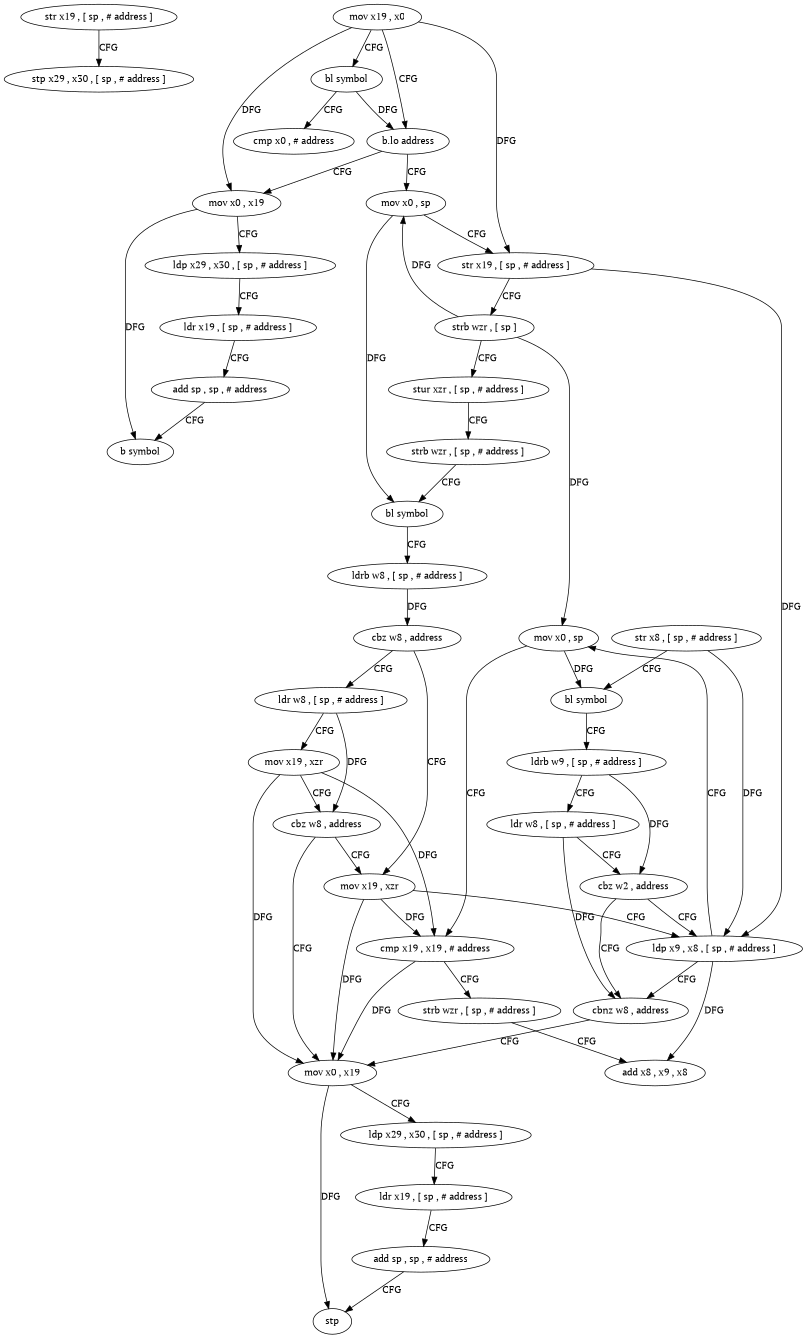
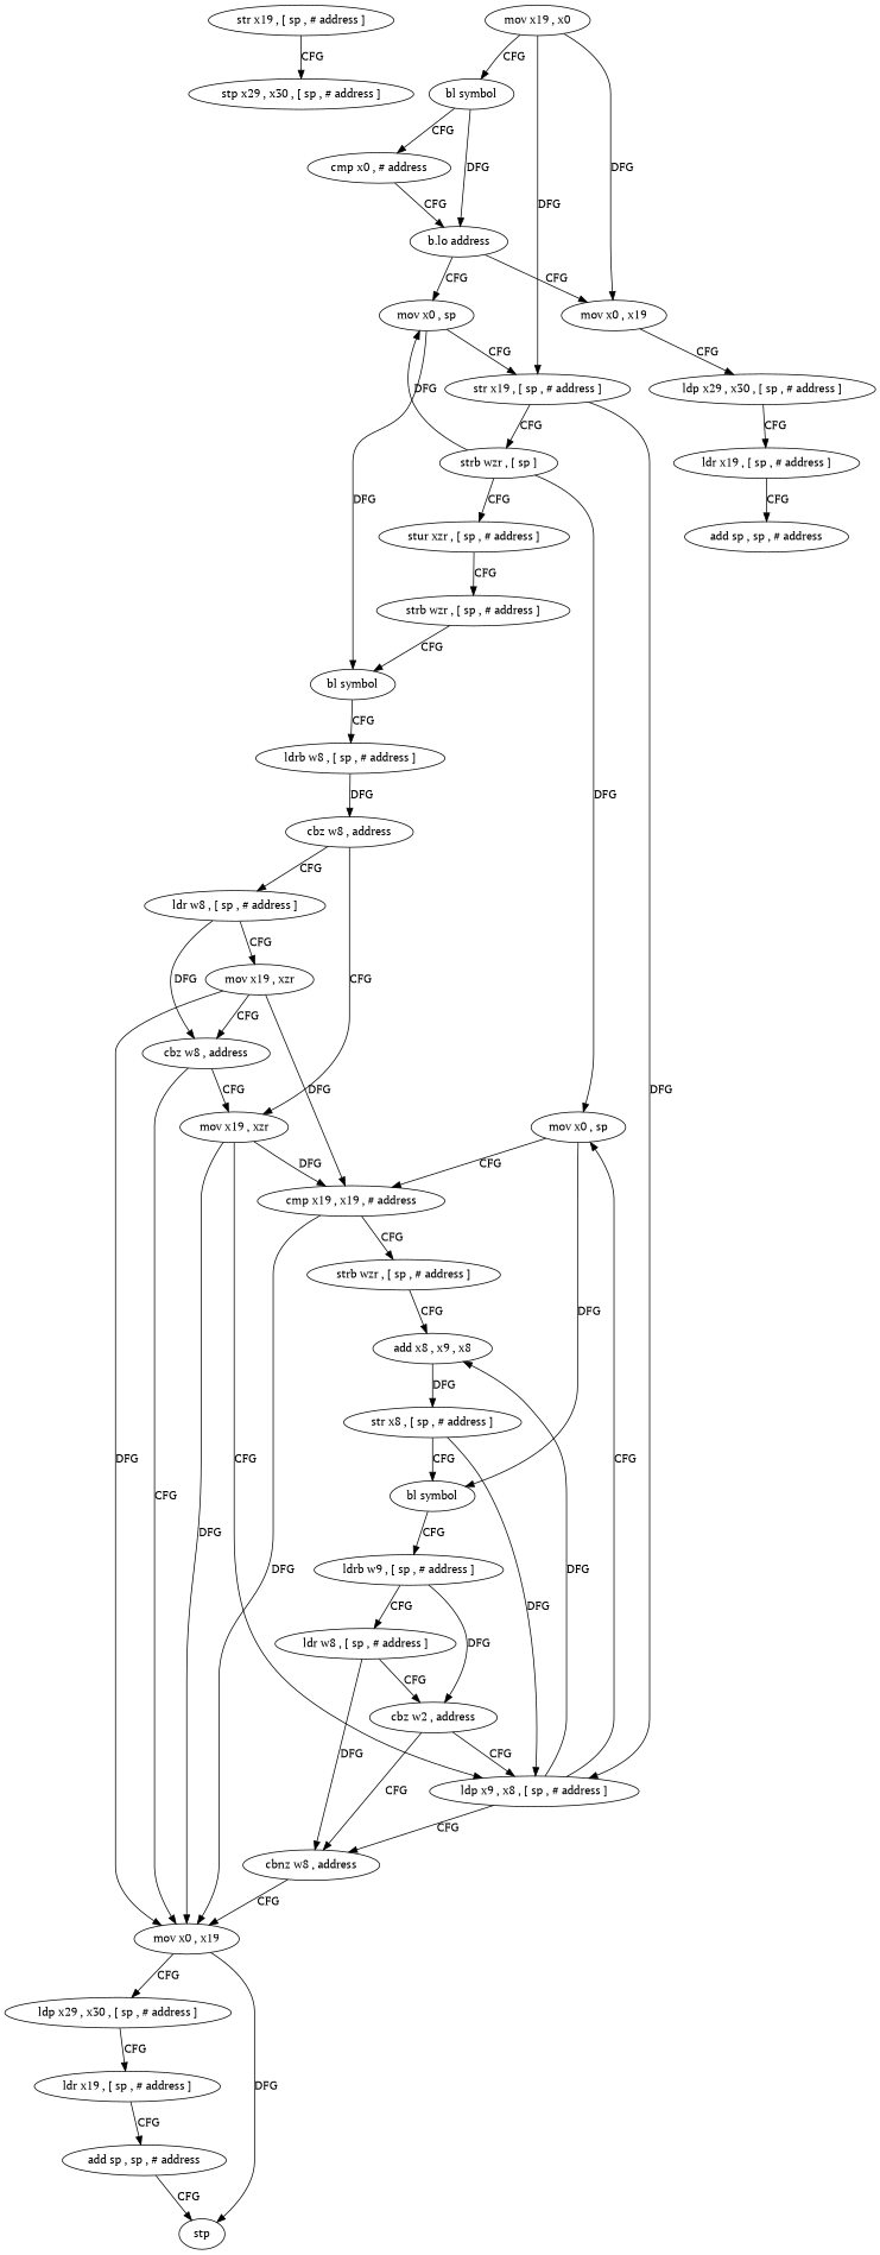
  digraph {
    fontname="PT Serif"
    node [fontname="PT Serif"]
    edge [fontname="PT Serif"]
    n1 [label="str x19 , [ sp , # address ]"]
    n2 [label="stp x29 , x30 , [ sp , # address ]"]
    n3 [label="mov x19 , x0"]
    n4 [label="bl symbol"]
    n5 [label="mov x0 , x19"]
    n6 [label="str x19 , [ sp , # address ]"]
    n7 [label="cmp x0 , # address"]
    n8 [label="b.lo address"]
    n9 [label="ldp x29 , x30 , [ sp , # address ]"]
-   n10 [label="b symbol"]
    n11 [label="strb wzr , [ sp ]"]
    n12 [label="ldp x9 , x8 , [ sp , # address ]"]
    n13 [label="mov x0 , sp"]
    n14 [label="bl symbol"]
    n15 [label="ldr x19 , [ sp , # address ]"]
    n16 [label="ldrb w8 , [ sp , # address ]"]
    n17 [label="add sp , sp , # address"]
    n18 [label="stur xzr , [ sp , # address ]"]
    n19 [label="mov x0 , sp"]
    n20 [label="add x8 , x9 , x8"]
    n21 [label="cbnz w8 , address"]
    n22 [label="strb wzr , [ sp , # address ]"]
    n23 [label="cmp x19 , x19 , # address"]
    n24 [label="bl symbol"]
    n25 [label="cbz w8 , address"]
    n26 [label="mov x19 , xzr"]
    n27 [label="ldr w8 , [ sp , # address ]"]
    n28 [label="mov x0 , x19"]
    n29 [label="mov x19 , xzr"]
    n30 [label="cbz w8 , address"]
    n31 [label="ldp x29 , x30 , [ sp , # address ]"]
    n32 [label=stp]
    n33 [label="strb wzr , [ sp , # address ]"]
    n34 [label="str x8 , [ sp , # address ]"]
    n35 [label="ldr x19 , [ sp , # address ]"]
    n36 [label="ldrb w9 , [ sp , # address ]"]
    n37 [label="ldr w8 , [ sp , # address ]"]
    n38 [label="cbz w2 , address"]
    n39 [label="add sp , sp , # address"]
    n1 -> n2 [label=CFG]
    n3 -> n4 [label=CFG]
    n3 -> n5 [label=DFG]
    n3 -> n6 [label=DFG]
    n4 -> n7 [label=CFG]
    n4 -> n8 [label=DFG]
    n5 -> n9 [label=CFG]
-   n5 -> n10 [label=DFG]
    n6 -> n11 [label=CFG]
    n6 -> n12 [label=DFG]
-   n3 -> n8 [label=CFG]
+   n7 -> n8 [label=CFG]
    n8 -> n5 [label=CFG]
    n8 -> n13 [label=CFG]
    n9 -> n15 [label=CFG]
    n11 -> n13 [label=DFG]
    n11 -> n18 [label=CFG]
    n11 -> n19 [label=DFG]
    n12 -> n19 [label=CFG]
    n12 -> n20 [label=DFG]
    n12 -> n21 [label=CFG]
    n13 -> n6 [label=CFG]
    n13 -> n14 [label=DFG]
    n14 -> n16 [label=CFG]
    n15 -> n17 [label=CFG]
    n16 -> n25 [label=DFG]
-   n17 -> n10 [label=CFG]
    n18 -> n22 [label=CFG]
    n19 -> n23 [label=CFG]
    n19 -> n24 [label=DFG]
+   n20 -> n34 [label=DFG]
    n21 -> n28 [label=CFG]
    n22 -> n14 [label=CFG]
    n23 -> n28 [label=DFG]
    n23 -> n33 [label=CFG]
    n24 -> n36 [label=CFG]
    n25 -> n26 [label=CFG]
    n25 -> n27 [label=CFG]
    n26 -> n12 [label=CFG]
    n26 -> n23 [label=DFG]
    n26 -> n28 [label=DFG]
    n27 -> n29 [label=CFG]
    n27 -> n30 [label=DFG]
    n28 -> n31 [label=CFG]
    n28 -> n32 [label=DFG]
    n29 -> n23 [label=DFG]
    n29 -> n28 [label=DFG]
    n29 -> n30 [label=CFG]
    n30 -> n26 [label=CFG]
    n30 -> n28 [label=CFG]
    n31 -> n35 [label=CFG]
    n33 -> n20 [label=CFG]
    n34 -> n12 [label=DFG]
    n34 -> n24 [label=CFG]
    n35 -> n39 [label=CFG]
    n36 -> n37 [label=CFG]
    n36 -> n38 [label=DFG]
    n37 -> n21 [label=DFG]
    n37 -> n38 [label=CFG]
    n38 -> n12 [label=CFG]
    n38 -> n21 [label=CFG]
    n39 -> n32 [label=CFG]
  }
